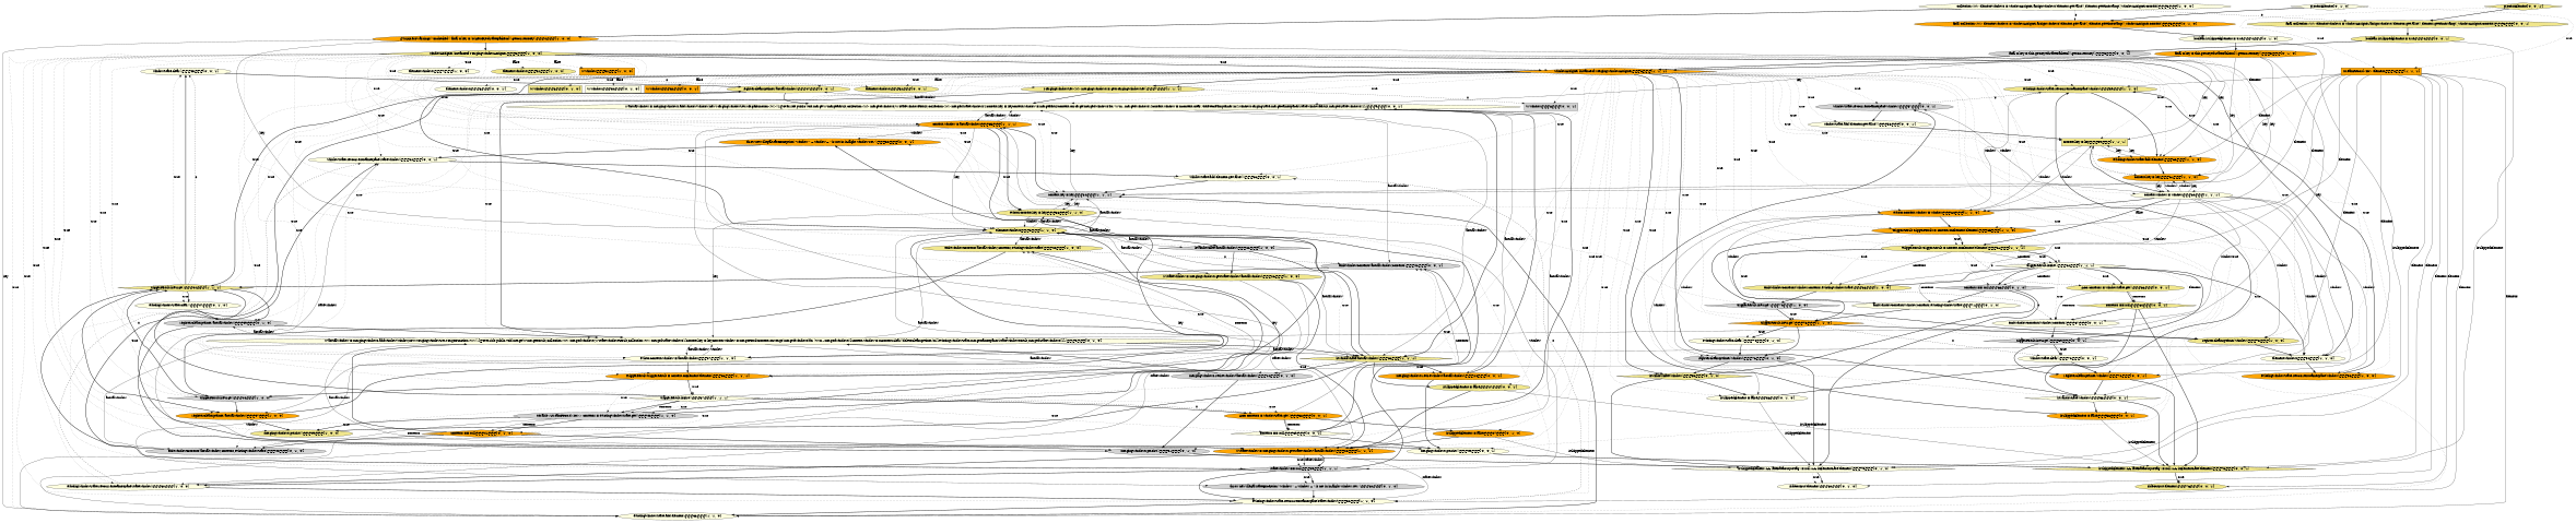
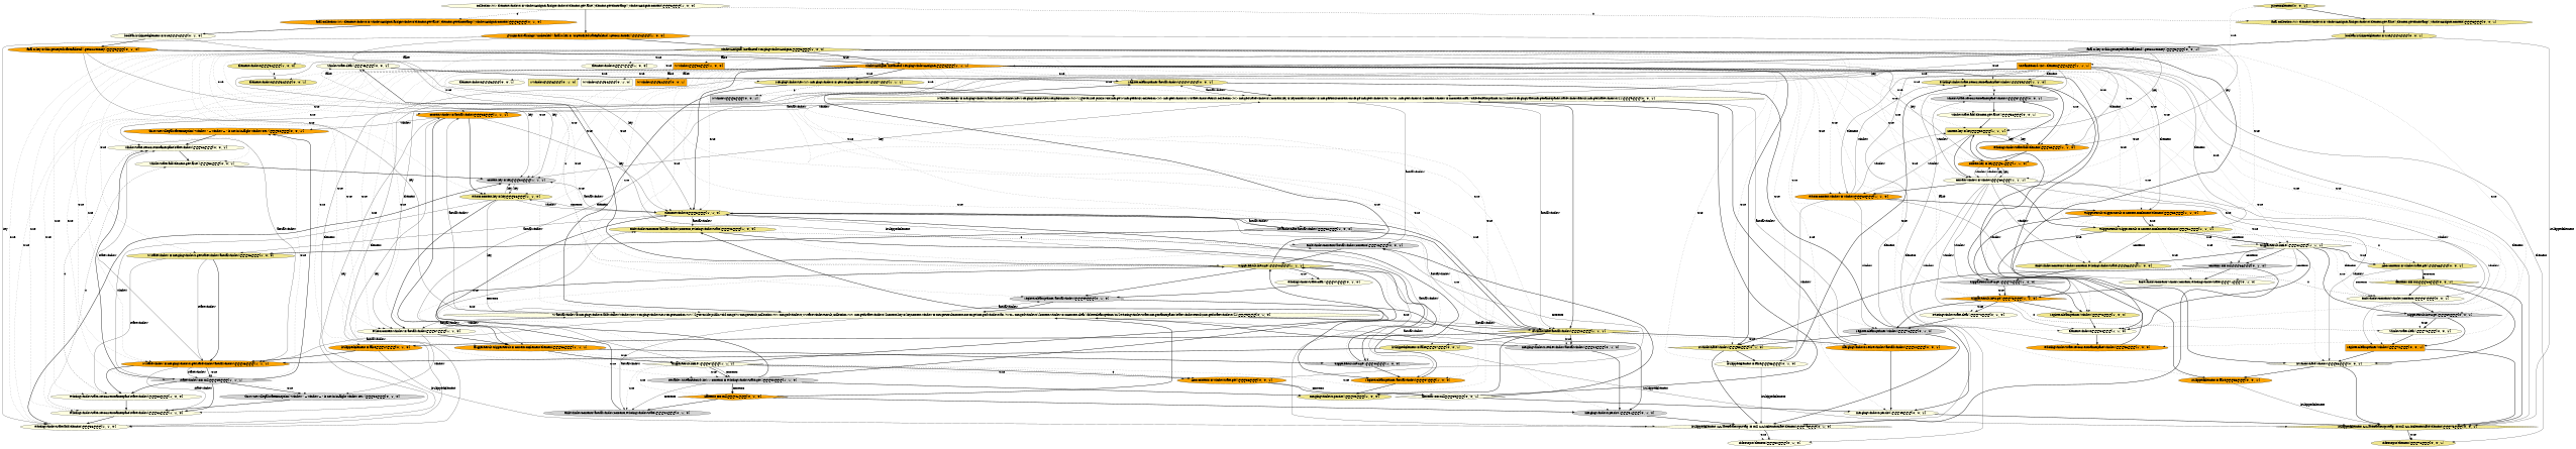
  digraph {
    node [fillcolor=lightyellow shape=ellipse style=filled]
    edge [style=bold]
    n1 [label="windowState.clear()@@@45@@@['0', '0', '1']"]
    n2 [fillcolor=khaki label="registerCleanupTimer(actualWindow)@@@47@@@['0', '0', '1']"]
    n3 [label="W actualWindow = mergingWindows.addWindow(window,new MergingWindowSet.MergeFunction<W>(){@Override public void merge(W mergeResult,Collection<W> mergedWindows,W stateWindowResult,Collection<W> mergedStateWindows){context.key = keycontext.window = mergeResultcontext.onMerge(mergedWindows)for (W m : mergedWindows){context.window = mcontext.clear()deleteCleanupTimer(m)}windowMergingState.mergeNamespaces(stateWindowResult,mergedStateWindows)}})@@@9@@@['0', '0', '1']"]
    n4 [label="mergingWindows.persist()@@@49@@@['0', '0', '1']"]
    n5 [label="elementWindows@@@54@@@['1', '1', '0']"]
    n6 [fillcolor=orange label="evictingWindowState.setCurrentNamespace(window)@@@56@@@['1', '0', '0']"]
    n7 [fillcolor=khaki label="evictingWindowState.setCurrentNamespace(window)@@@59@@@['1', '1', '0']"]
    n8 [fillcolor=lightgrey label="windowState.setCurrentNamespace(window)@@@57@@@['0', '0', '1']"]
    n9 [fillcolor=orange label="evictingWindowState.add(element)@@@60@@@['1', '1', '0']"]
    n10 [fillcolor=khaki label="registerCleanupTimer(window)@@@73@@@['1', '0', '0']"]
    n11 [label="triggerResult.isFire()@@@37@@@['1', '1', '1']" shape=diamond]
    n12 [fillcolor=lightgrey label="Iterable<StreamRecord<IN>> contents = evictingWindowState.get()@@@40@@@['1', '1', '0']"]
    n13 [fillcolor=orange label="ACC contents = windowState.get()@@@38@@@['0', '0', '1']"]
    n14 [label="contents == null@@@39@@@['0', '0', '1']" shape=diamond]
    n15 [fillcolor=orange label="contents == null@@@41@@@['0', '1', '0']" shape=diamond]
    n16 [fillcolor=khaki label="emitWindowContents(actualWindow,contents,evictingWindowState)@@@42@@@['1', '0', '0']"]
    n17 [fillcolor=khaki label="triggerResult.isPurge()@@@44@@@['1', '1', '1']" shape=diamond]
    n18 [fillcolor=lightgrey label="emitWindowContents(actualWindow,contents,evictingWindowState)@@@44@@@['0', '1', '0']"]
    n19 [fillcolor=lightgrey label="emitWindowContents(actualWindow,contents)@@@42@@@['0', '0', '1']"]
    n20 [fillcolor=khaki label="mergingWindows.persist()@@@49@@@['1', '0', '0']"]
    n21 [fillcolor=khaki label="elementWindows@@@8@@@['1', '1', '0']"]
    n22 [fillcolor=lightgrey label="mergingWindows.persist()@@@51@@@['0', '1', '0']"]
    n23 [label="W actualWindow = mergingWindows.addWindow(window,new MergingWindowSet.MergeFunction<W>(){@Override public void merge(W mergeResult,Collection<W> mergedWindows,W stateWindowResult,Collection<W> mergedStateWindows){context.key = keycontext.window = mergeResultcontext.onMerge(mergedWindows)for (W m : mergedWindows){context.window = mcontext.clear()deleteCleanupTimer(m)}evictingWindowState.mergeNamespaces(stateWindowResult,mergedStateWindows)}})@@@9@@@['0', '1', '0']"]
    n24 [fillcolor=lightgrey label="triggerResult.isPurge()@@@44@@@['1', '0', '0']" shape=diamond]
    n25 [fillcolor=lightgrey label="registerCleanupTimer(actualWindow)@@@49@@@['0', '1', '0']"]
    n26 [fillcolor=orange label="registerCleanupTimer(actualWindow)@@@47@@@['1', '0', '0']"]
    n27 [label="evictingWindowState.clear()@@@47@@@['0', '1', '0']"]
    n28 [fillcolor=khaki label="isWindowLate(actualWindow)@@@23@@@['1', '1', '1']" shape=diamond]
    n29 [fillcolor=orange label="mergingWindows.retireWindow(actualWindow)@@@24@@@['0', '0', '1']"]
    n30 [fillcolor=orange label="W stateWindow = mergingWindows.getStateWindow(actualWindow)@@@28@@@['1', '1', '1']"]
    n31 [fillcolor=orange label="context.window = actualWindow@@@35@@@['1', '1', '1']"]
    n32 [fillcolor=lightgrey label="mergingWindows.retireWindow(actualWindow)@@@24@@@['0', '1', '0']"]
    n33 [fillcolor=orange label="isSkippedElement = false@@@27@@@['0', '1', '0']"]
    n34 [fillcolor=khaki label="isSkippedElement = false@@@27@@@['0', '0', '1']"]
    n35 [label="evictingWindowState.setCurrentNamespace(stateWindow)@@@32@@@['1', '1', '0']"]
    n36 [label="windowState.setCurrentNamespace(stateWindow)@@@32@@@['0', '0', '1']"]
    n37 [fillcolor=lightgrey label="stateWindow == null@@@29@@@['1', '1', '1']" shape=diamond]
    n38 [label="evictingWindowState.setCurrentNamespace(stateWindow)@@@30@@@['1', '0', '0']"]
    n39 [label="evictingWindowState.add(element)@@@33@@@['1', '1', '0']"]
    n40 [fillcolor=orange label="TriggerResult triggerResult = context.onElement(element)@@@36@@@['1', '1', '1']"]
    n41 [fillcolor=khaki label="evictorContext.key = key@@@36@@@['1', '1', '0']"]
    n42 [fillcolor=orange label="throw new IllegalStateException(\"Window \" + window + \" is not in in-flight window set.\")@@@30@@@['0', '0', '1']"]
    n43 [fillcolor=orange label="triggerResult.isPurge()@@@73@@@['1', '1', '0']" shape=diamond]
    n44 [fillcolor=lightgrey label="registerCleanupTimer(window)@@@76@@@['0', '1', '0']"]
    n45 [label="evictingWindowState.clear()@@@74@@@['0', '1', '0']"]
    n46 [label="windowState.clear()@@@70@@@['0', '0', '1']"]
    n47 [label="isSkippedElement && lateDataOutputTag != null && isElementLate(element)@@@79@@@['0', '1', '0']" shape=diamond]
    n48 [fillcolor=khaki label="isWindowLate(window)@@@55@@@['0', '1', '0']" shape=diamond]
-   n49 [fillcolor=orange label="registerCleanupTimer(window)@@@72@@@['0', '0', '1']"]
+   n49 [fillcolor=orange label="registerCleanupTimer(window)@@@72@@@['0', '0', '1']" shape=box]
    n50 [label="isWindowLate(window)@@@53@@@['0', '0', '1']" shape=diamond]
    n51 [fillcolor=khaki label="isSkippedElement && lateDataOutputTag != null && isElementLate(element)@@@75@@@['0', '0', '1']" shape=diamond]
    n52 [fillcolor=orange label="isSkippedElement = false@@@56@@@['0', '0', '1']"]
    n53 [fillcolor=khaki label="sideOutput(element)@@@76@@@['0', '0', '1']"]
    n54 [label="isSkippedElement = false@@@58@@@['0', '1', '0']"]
    n55 [label="sideOutput(element)@@@80@@@['0', '1', '0']"]
    n56 [label="evictorContext.window = actualWindow@@@37@@@['1', '1', '0']"]
    n57 [fillcolor=lightgrey label="context.key = key@@@34@@@['1', '1', '1']"]
    n58 [fillcolor=lightgrey label="isWindowLate(actualWindow)@@@22@@@['1', '0', '0']" shape=diamond]
    n59 [fillcolor=khaki label="W stateWindow = mergingWindows.getStateWindow(actualWindow)@@@26@@@['1', '0', '0']"]
    n60 [fillcolor=lightgrey label="final K key = this.getKeyedStateBackend().getCurrentKey()@@@5@@@['0', '0', '1']"]
    n61 [fillcolor=orange label="windowAssigner instanceof MergingWindowAssigner@@@6@@@['1', '1', '1']" shape=diamond]
    n62 [fillcolor=khaki label="context.key = key@@@59@@@['1', '1', '1']" shape=box]
    n63 [label="windowState.add(element.getValue())@@@33@@@['0', '0', '1']"]
    n64 [fillcolor=lightgrey label="triggerResult.isPurge()@@@69@@@['0', '0', '1']" shape=diamond]
    n65 [label="windowState.add(element.getValue())@@@58@@@['0', '0', '1']"]
    n66 [fillcolor=khaki label="MergingWindowSet<W> mergingWindows = getMergingWindowSet()@@@7@@@['1', '1', '1']"]
    n67 [fillcolor=lightgrey label="W window@@@8@@@['0', '0', '1']" shape=box]
    n68 [fillcolor=khaki label="TriggerResult triggerResult = context.onElement(element)@@@61@@@['1', '1', '1']"]
    n69 [fillcolor=orange label="TriggerResult triggerResult = context.onElement(element)@@@65@@@['1', '1', '0']"]
    n70 [fillcolor=orange label="evictorContext.window = window@@@64@@@['1', '1', '0']"]
    n71 [label="elementWindows@@@8@@@['0', '0', '1']"]
    n72 [label="context.window = window@@@60@@@['1', '1', '1']"]
    n73 [fillcolor=orange label="context.key = key@@@61@@@['1', '1', '0']"]
    n74 [fillcolor=khaki label="W window@@@8@@@['0', '1', '0']" shape=box]
    n75 [label="W window@@@54@@@['0', '1', '0']" shape=box]
    n76 [fillcolor=orange label="W window@@@52@@@['0', '0', '1']" shape=box]
    n77 [label="triggerResult.isFire()@@@62@@@['1', '1', '1']" shape=diamond]
    n78 [fillcolor=khaki label="elementWindows@@@52@@@['0', '0', '1']"]
    n79 [label="elementWindows@@@7@@@['1', '0', '0']"]
    n80 [label="boolean isSkippedElement = true@@@4@@@['0', '1', '0']"]
    n81 [fillcolor=orange label="final K key = this.getKeyedStateBackend().getCurrentKey()@@@5@@@['0', '1', '0']"]
    n82 [fillcolor=khaki label="boolean isSkippedElement = true@@@4@@@['0', '0', '1']"]
    n83 [fillcolor=lightgrey label="throw new IllegalStateException(\"Window \" + window + \" is not in in-flight window set.\")@@@30@@@['0', '1', '0']"]
    n84 [label="emitWindowContents(window,contents)@@@67@@@['0', '0', '1']"]
    n85 [fillcolor=orange label="StreamRecord<IN> element@@@2@@@['1', '1', '1']" shape=box]
    n86 [label="Collection<W> elementWindows = windowAssigner.assignWindows(element.getValue(),element.getTimestamp(),windowAssignerContext)@@@3@@@['1', '0', '0']"]
    n87 [fillcolor=orange label="@SuppressWarnings(\"unchecked\") final K key = (K)getKeyedStateBackend().getCurrentKey()@@@4@@@['1', '0', '0']"]
    n88 [fillcolor=orange label="final Collection<W> elementWindows = windowAssigner.assignWindows(element.getValue(),element.getTimestamp(),windowAssignerContext)@@@3@@@['0', '1', '0']"]
    n89 [fillcolor=khaki label="final Collection<W> elementWindows = windowAssigner.assignWindows(element.getValue(),element.getTimestamp(),windowAssignerContext)@@@3@@@['0', '0', '1']"]
    n90 [fillcolor=khaki label="windowAssigner instanceof MergingWindowAssigner@@@5@@@['1', '0', '0']" shape=diamond]
    n91 [fillcolor=khaki label="elementWindows@@@52@@@['1', '0', '0']"]
    n92 [fillcolor=lightgrey label="triggerResult.isPurge()@@@70@@@['1', '0', '0']" shape=diamond]
    n93 [fillcolor=orange label="W window@@@52@@@['1', '0', '0']" shape=box]
    n94 [label="emitWindowContents(window,contents,evictingWindowState)@@@71@@@['0', '1', '0']"]
    n95 [fillcolor=khaki label="emitWindowContents(window,contents,evictingWindowState)@@@68@@@['1', '0', '0']"]
    n96 [fillcolor=lightgrey label="contents == null@@@68@@@['0', '1', '0']" shape=diamond]
    n97 [fillcolor=khaki label="ACC contents = windowState.get()@@@63@@@['0', '0', '1']"]
    n98 [fillcolor=khaki label="contents == null@@@64@@@['0', '0', '1']" shape=diamond]
-   n99 [label="processElement['0', '1', '0']" shape=diamond]
    n100 [fillcolor=khaki label="processElement['0', '0', '1']" shape=diamond]
    n1 -> n2
    n2 -> n3
    n2 -> n4
    n3 -> n2 [label=actualWindow style=solid]
    n3 -> n19 [label=actualWindow style=solid]
    n3 -> n28
    n3 -> n28 [label=actualWindow style=solid]
    n3 -> n29 [label=actualWindow style=solid]
    n3 -> n30 [label=actualWindow style=solid]
    n3 -> n31 [label=actualWindow style=solid]
    n4 -> n51
    n5 -> n6
    n6 -> n7
    n7 -> n8 [label=0 style=dashed]
    n7 -> n9
    n8 -> n65
    n9 -> n62 [label=key style=solid]
    n9 -> n73
    n10 -> n5
    n11 -> n12 [label=true style=dotted]
    n11 -> n12
    n11 -> n12 [label=contents style=solid]
    n11 -> n13 [label=true style=dotted]
    n11 -> n13
    n11 -> n13 [label=0 style=dashed]
    n11 -> n14 [label=true style=dotted]
    n11 -> n15 [label=true style=dotted]
    n11 -> n16 [label=contents style=solid]
    n11 -> n17
    n11 -> n18 [label=true style=dotted]
    n11 -> n19 [label=true style=dotted]
    n12 -> n15
    n12 -> n15 [label=contents style=solid]
    n12 -> n16
    n12 -> n18 [label=contents style=solid]
    n12 -> n20
    n12 -> n21
    n13 -> n14
    n13 -> n14 [label=contents style=solid]
    n13 -> n19 [label=contents style=solid]
    n14 -> n3
    n14 -> n4
    n14 -> n19
    n15 -> n18
    n15 -> n22
    n15 -> n23
    n16 -> n19 [label=0 style=dashed]
    n16 -> n24
    n17 -> n1
    n17 -> n1 [label=0 style=dashed]
    n17 -> n1 [label=true style=dotted]
    n17 -> n2
    n17 -> n25
    n17 -> n26
    n17 -> n27 [label=true style=dotted]
    n17 -> n27
    n18 -> n17
    n19 -> n17
    n21 -> n16 [label=actualWindow style=solid]
    n21 -> n26 [label=actualWindow style=solid]
    n21 -> n28 [label=actualWindow style=solid]
-   n21 -> n41 [label=actualWindow style=solid]
+   n21 -> n41 [label=contents style=solid]
    n21 -> n57 [label=actualWindow style=solid]
    n21 -> n58
    n21 -> n58 [label=actualWindow style=solid]
    n21 -> n59 [label=actualWindow style=solid]
    n22 -> n47
    n23 -> n18 [label=actualWindow style=solid]
    n23 -> n25 [label=actualWindow style=solid]
    n23 -> n28 [label=actualWindow style=solid]
    n23 -> n28
    n23 -> n30 [label=actualWindow style=solid]
    n23 -> n31 [label=actualWindow style=solid]
    n23 -> n32 [label=actualWindow style=solid]
    n23 -> n56 [label=actualWindow style=solid]
    n24 -> n17
    n24 -> n17 [label=true style=dotted]
    n24 -> n26
    n25 -> n22
    n25 -> n23
    n26 -> n20
    n26 -> n21
    n27 -> n25
    n28 -> n20
    n28 -> n21
    n28 -> n29 [label=true style=dotted]
    n28 -> n29
    n28 -> n32 [label=true style=dotted]
    n28 -> n32
-   n13 -> n33
+   n28 -> n33
    n28 -> n34
    n29 -> n3
    n29 -> n4
    n30 -> n35 [label=stateWindow style=solid]
    n30 -> n36 [label=stateWindow style=solid]
    n30 -> n37 [label=stateWindow style=solid]
    n30 -> n37
    n30 -> n37 [label=true style=dotted]
    n30 -> n38
    n31 -> n3 [label=window style=solid]
    n31 -> n21 [label=key style=solid]
    n31 -> n39 [label=key style=solid]
    n31 -> n40
    n31 -> n41
    n31 -> n42 [label=window style=solid]
    n32 -> n22
    n32 -> n23
    n33 -> n30
    n33 -> n47 [label=isSkippedElement style=solid]
    n34 -> n30
    n34 -> n51 [label=isSkippedElement style=solid]
    n35 -> n39
    n35 -> n63 [label=0 style=dashed]
    n36 -> n63
    n37 -> n35
    n37 -> n36
    n37 -> n38
    n37 -> n42 [label=true style=dotted]
    n37 -> n42
    n37 -> n83
    n37 -> n83 [label=true style=dotted]
    n38 -> n35
    n38 -> n36 [label=0 style=dashed]
    n39 -> n31 [label=key style=solid]
    n39 -> n57
    n40 -> n11 [label=true style=dotted]
    n40 -> n11
    n40 -> n12 [label=true style=dotted]
    n40 -> n16 [label=true style=dotted]
    n40 -> n24
    n41 -> n21 [label=window style=solid]
    n41 -> n23 [label=key style=solid]
    n41 -> n37 [label=window style=solid]
    n41 -> n56
    n41 -> n57 [label=key style=solid]
    n42 -> n36
    n43 -> n10
    n43 -> n44
    n43 -> n45
    n43 -> n45 [label=true style=dotted]
    n43 -> n46 [label=0 style=dashed]
    n44 -> n47
    n44 -> n48
    n45 -> n44
    n46 -> n49
    n47 -> n55
    n47 -> n55 [label=true style=dotted]
    n48 -> n47
    n48 -> n54
    n49 -> n50
    n49 -> n51
    n50 -> n51
    n50 -> n52
    n51 -> n53
    n51 -> n53 [label=true style=dotted]
    n52 -> n8
    n52 -> n51 [label=isSkippedElement style=solid]
    n54 -> n7
    n54 -> n47 [label=isSkippedElement style=solid]
    n56 -> n23 [label=window style=solid]
    n56 -> n40
    n56 -> n83 [label=window style=solid]
    n57 -> n3 [label=key style=solid]
-   n57 -> n31
    n57 -> n41 [label=key style=solid]
    n58 -> n28 [label=true style=dotted]
    n58 -> n28
    n58 -> n59
    n59 -> n30 [label=stateWindow style=solid]
    n59 -> n30
    n59 -> n38 [label=stateWindow style=solid]
    n60 -> n3 [label=key style=solid]
    n60 -> n57 [label=key style=solid]
    n60 -> n61
    n60 -> n62 [label=key style=solid]
    n61 -> n2 [label=true style=dotted]
    n61 -> n3 [label=true style=dotted]
    n61 -> n4 [label=true style=dotted]
    n61 -> n5 [label=false style=dotted]
    n61 -> n7 [label=true style=dotted]
    n61 -> n8 [label=true style=dotted]
    n61 -> n9 [label=true style=dotted]
    n61 -> n11 [label=true style=dotted]
    n61 -> n17 [label=true style=dotted]
    n61 -> n21
    n61 -> n21 [label=true style=dotted]
    n61 -> n22 [label=true style=dotted]
    n61 -> n23 [label=true style=dotted]
    n61 -> n25 [label=true style=dotted]
    n61 -> n28 [label=true style=dotted]
    n61 -> n30 [label=true style=dotted]
    n61 -> n31 [label=true style=dotted]
    n61 -> n33 [label=true style=dotted]
    n61 -> n34 [label=true style=dotted]
    n61 -> n35 [label=true style=dotted]
    n61 -> n36 [label=true style=dotted]
    n61 -> n37 [label=true style=dotted]
    n61 -> n39 [label=true style=dotted]
    n61 -> n40 [label=true style=dotted]
    n61 -> n41 [label=true style=dotted]
    n61 -> n43 [label=true style=dotted]
    n61 -> n44 [label=true style=dotted]
    n61 -> n48
    n61 -> n48 [label=true style=dotted]
    n61 -> n49 [label=true style=dotted]
    n61 -> n50
    n61 -> n50 [label=true style=dotted]
    n61 -> n52 [label=true style=dotted]
    n61 -> n54 [label=true style=dotted]
    n61 -> n56 [label=true style=dotted]
    n61 -> n57 [label=true style=dotted]
    n61 -> n62 [label=true style=dotted]
    n61 -> n63 [label=true style=dotted]
    n61 -> n64 [label=true style=dotted]
    n61 -> n65 [label=true style=dotted]
    n61 -> n66
    n61 -> n66 [label=true style=dotted]
    n61 -> n67 [label=true style=dotted]
    n61 -> n68 [label=true style=dotted]
    n61 -> n69 [label=true style=dotted]
    n61 -> n70 [label=true style=dotted]
    n61 -> n71 [label=true style=dotted]
    n61 -> n72 [label=true style=dotted]
    n61 -> n73 [label=true style=dotted]
    n61 -> n74 [label=true style=dotted]
    n61 -> n75 [label=false style=dotted]
    n61 -> n76 [label=false style=dotted]
    n61 -> n77 [label=true style=dotted]
    n61 -> n78 [label=false style=dotted]
    n62 -> n9 [label=key style=solid]
    n62 -> n70 [label=window style=solid]
    n62 -> n72
    n63 -> n57
    n64 -> n46
    n64 -> n46 [label=true style=dotted]
    n64 -> n49
    n65 -> n62
    n66 -> n3
    n66 -> n23
    n66 -> n67 [label=0 style=dashed]
    n68 -> n43
    n68 -> n77
    n68 -> n77 [label=contents style=solid]
    n68 -> n77 [label=true style=dotted]
    n68 -> n94 [label=true style=dotted]
    n68 -> n95 [label=contents style=solid]
    n68 -> n96 [label=true style=dotted]
    n68 -> n97 [label=0 style=dashed]
    n69 -> n68 [label=true style=dotted]
    n69 -> n68
    n69 -> n77 [label=true style=dotted]
    n69 -> n92
    n69 -> n95 [label=true style=dotted]
    n70 -> n7 [label=window style=solid]
    n70 -> n44 [label=window style=solid]
    n70 -> n54 [label=window style=solid]
    n70 -> n62 [label=window style=solid]
    n70 -> n69
    n70 -> n94 [label=window style=solid]
    n72 -> n5 [label=window style=solid]
    n72 -> n6 [label=window style=solid]
    n72 -> n8 [label=window style=solid]
    n72 -> n10 [label=window style=solid]
    n72 -> n49 [label=window style=solid]
    n72 -> n50 [label=window style=solid]
    n72 -> n68
    n72 -> n70
    n72 -> n73 [label=window style=solid]
    n72 -> n73 [label=key style=solid]
    n72 -> n84 [label=window style=solid]
    n72 -> n95 [label=window style=solid]
-   n73 -> n62 [style=dashed]
+   n73 -> n62
    n73 -> n72 [label=key style=solid]
    n73 -> n72 [label=window style=solid]
    n77 -> n5
    n77 -> n64
    n77 -> n84 [label=true style=dotted]
    n77 -> n94 [label=contents style=solid]
    n77 -> n95
    n77 -> n96
    n77 -> n96 [label=contents style=solid]
    n77 -> n97 [label=true style=dotted]
    n77 -> n97
    n77 -> n98 [label=element style=dotted]
    n80 -> n47 [label=isSkippedElement style=solid]
    n80 -> n81
    n81 -> n23 [label=key style=solid]
    n81 -> n57 [label=key style=solid]
    n81 -> n61
    n81 -> n73 [label=key style=solid]
    n82 -> n51 [label=isSkippedElement style=solid]
    n82 -> n60
    n83 -> n35
    n84 -> n64
    n85 -> n7 [label=element style=solid]
    n85 -> n9 [label=element style=solid]
    n85 -> n35 [label=element style=solid]
    n85 -> n39 [label=element style=solid]
    n85 -> n40 [label=element style=solid]
    n85 -> n47 [label=element style=solid]
    n85 -> n51 [label=element style=solid]
    n85 -> n53 [label=element style=solid]
    n85 -> n55 [label=element style=solid]
    n85 -> n56 [label=element style=solid]
    n85 -> n68 [label=element style=solid]
    n85 -> n69 [label=element style=solid]
    n85 -> n70 [label=element style=solid]
    n86 -> n87
    n86 -> n88 [label=0 style=dashed]
    n86 -> n89 [label=0 style=dashed]
    n87 -> n9 [label=key style=solid]
    n87 -> n21 [label=key style=solid]
    n87 -> n39 [label=key style=solid]
    n87 -> n90
    n88 -> n80
    n89 -> n82
    n90 -> n5
    n90 -> n5 [label=true style=dotted]
    n90 -> n6 [label=true style=dotted]
    n90 -> n7 [label=true style=dotted]
    n90 -> n9 [label=true style=dotted]
    n90 -> n10 [label=true style=dotted]
    n90 -> n20 [label=true style=dotted]
    n90 -> n21 [label=true style=dotted]
    n90 -> n24 [label=true style=dotted]
    n90 -> n26 [label=true style=dotted]
    n90 -> n30 [label=true style=dotted]
    n90 -> n31 [label=true style=dotted]
    n90 -> n35 [label=true style=dotted]
    n90 -> n38 [label=true style=dotted]
    n90 -> n39 [label=true style=dotted]
    n90 -> n40 [label=true style=dotted]
    n90 -> n41 [label=true style=dotted]
    n90 -> n56 [label=true style=dotted]
    n90 -> n57 [label=true style=dotted]
    n90 -> n58 [label=true style=dotted]
    n90 -> n59 [label=true style=dotted]
    n90 -> n61
    n90 -> n61 [label=true style=dotted]
    n90 -> n62 [label=true style=dotted]
    n90 -> n66 [label=true style=dotted]
    n90 -> n69 [label=true style=dotted]
    n90 -> n70 [label=true style=dotted]
    n90 -> n72 [label=true style=dotted]
    n90 -> n73 [label=true style=dotted]
    n90 -> n79 [label=true style=dotted]
    n90 -> n91 [label=false style=dotted]
    n90 -> n92 [label=true style=dotted]
    n90 -> n93 [label=false style=dotted]
    n91 -> n78 [label=0 style=dashed]
    n92 -> n10
    n92 -> n43
    n92 -> n43 [label=true style=dotted]
    n94 -> n43
    n95 -> n84 [label=0 style=dashed]
    n95 -> n92
    n96 -> n47
    n96 -> n48
    n96 -> n94
    n97 -> n84 [label=contents style=solid]
    n97 -> n98
    n97 -> n98 [label=contents style=solid]
    n98 -> n50
    n98 -> n51
    n98 -> n84
-   n99 -> n85 [label=true style=dotted]
-   n99 -> n88
    n100 -> n85 [label=true style=dotted]
    n100 -> n89
  }
